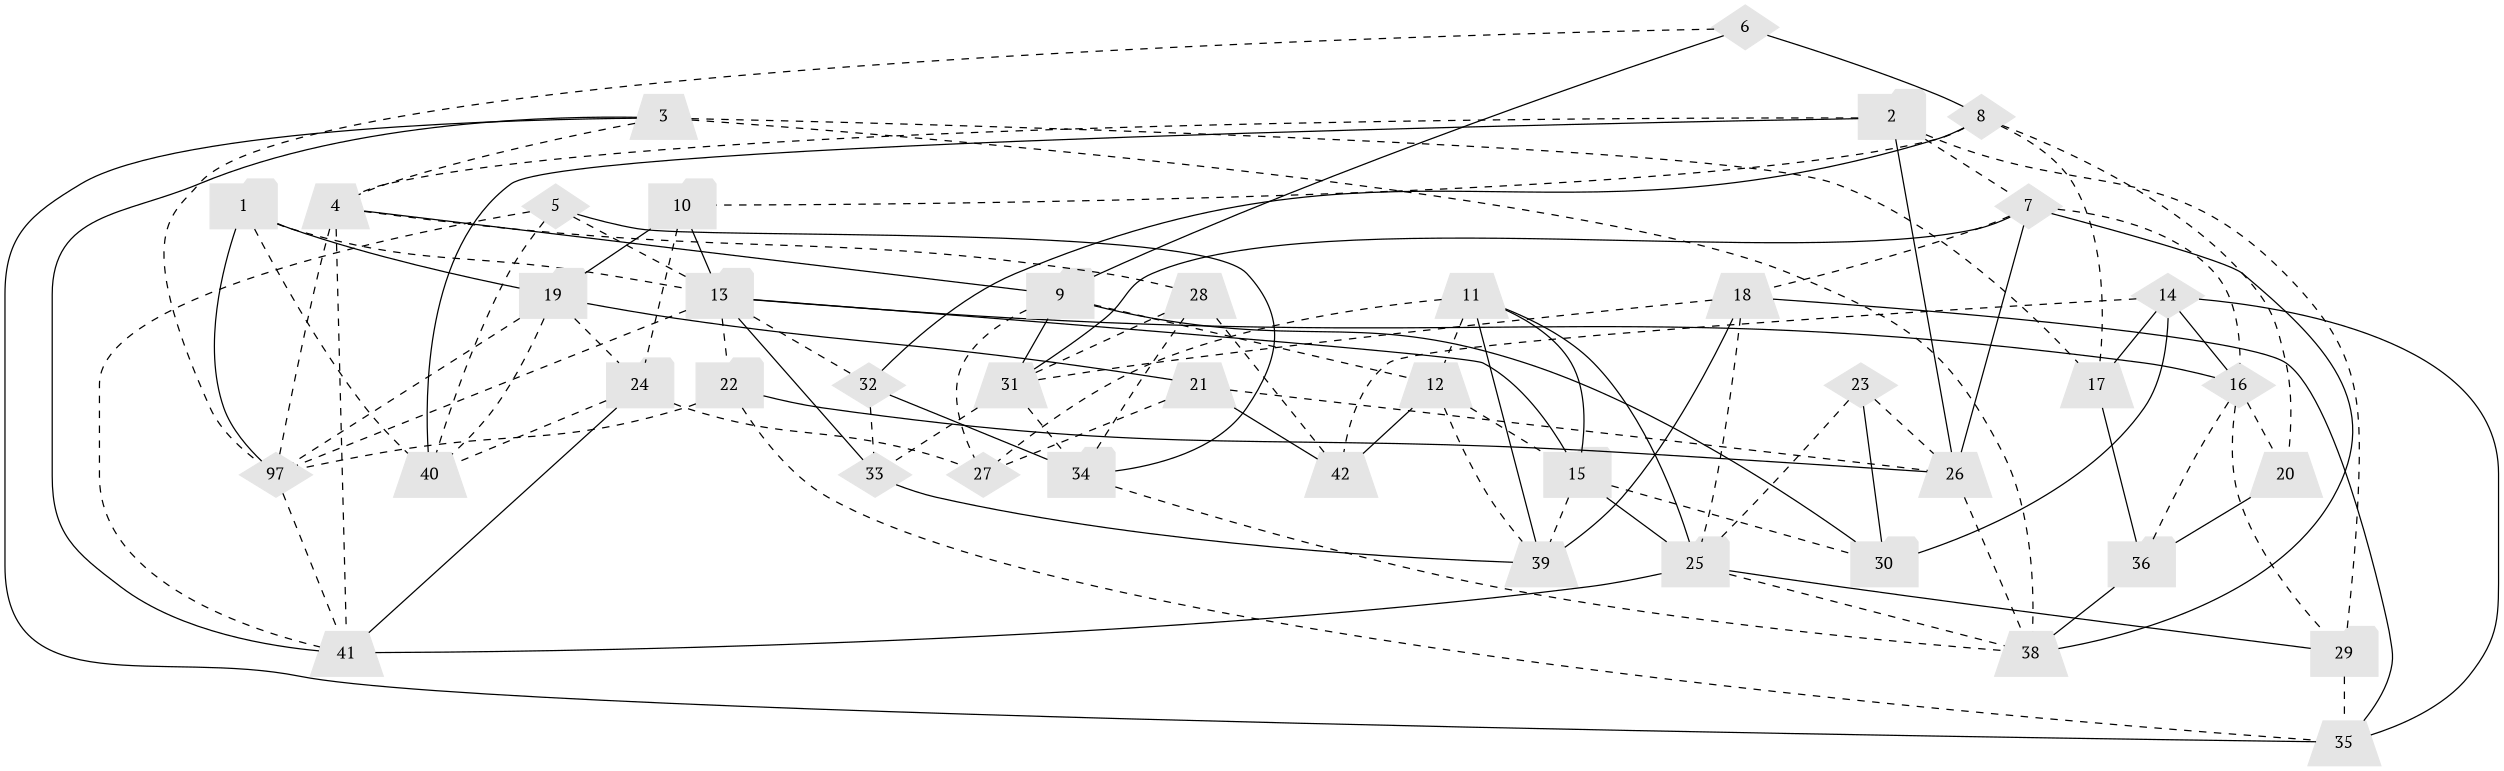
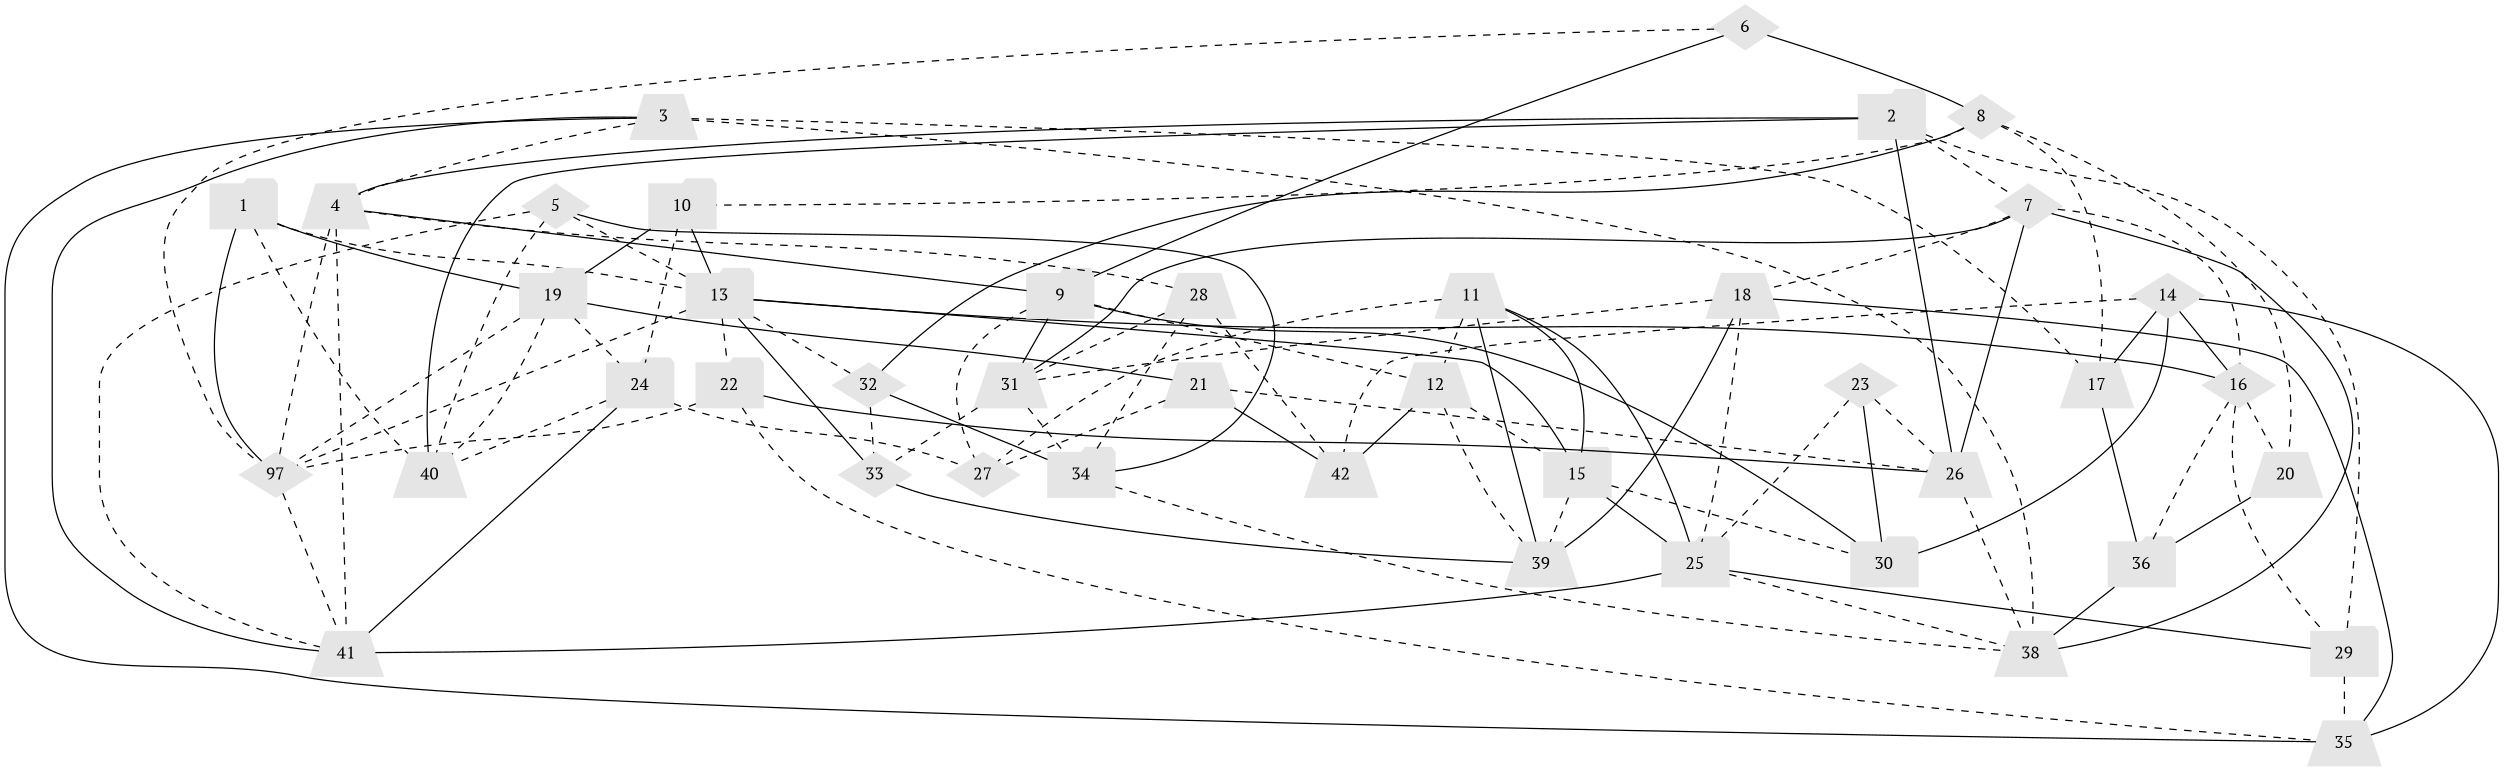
  graph {
    fontname="PT Serif"
    node [color=gray90 fontname="PT Serif" shape=trapezium style=filled]
    edge [fontname="PT Serif" style=dashed weight=1.0]
    1 [shape=folder]
    13 [shape=folder]
    19 [shape=folder]
    n4 [label=97 shape=diamond]
    40
    16 [shape=diamond]
    32 [shape=diamond]
    15 [shape=folder]
    22 [shape=folder]
    33 [shape=diamond]
    24 [shape=folder]
    21
    41
    2 [shape=folder]
    4
    7 [shape=diamond]
    26
    29 [shape=folder]
    9 [shape=folder]
    28
    38
    18
    31
    35
    3
    17
    36 [shape=folder]
    12
    27 [shape=diamond]
    30 [shape=folder]
    34 [shape=folder]
    42
    5 [shape=diamond]
    6 [shape=diamond]
    8 [shape=diamond]
    10 [shape=folder]
    20
    25 [shape=folder]
    39
    11
    14 [shape=diamond]
    23 [shape=diamond]
    1 -- 13
    1 -- 19 [style=solid]
    1 -- n4 [style=solid]
    1 -- 40
    13 -- n4 [weight=2.0]
    13 -- 16 [style=solid]
    13 -- 32
    13 -- 15 [style=solid]
    13 -- 22
    13 -- 33 [style=solid]
    19 -- n4
    19 -- 40
    19 -- 24
    19 -- 21 [style=solid]
    n4 -- 41
    16 -- 29
    16 -- 36
    16 -- 20
    32 -- 33
    32 -- 34 [style=solid]
    15 -- 30
    15 -- 25 [style=solid]
    15 -- 39
    22 -- n4
    22 -- 26 [style=solid]
    22 -- 35
    33 -- 39 [style=solid]
    24 -- 40
    24 -- 41 [style=solid]
    24 -- 27 [weight=2.0]
    21 -- 26
    21 -- 27
    21 -- 42 [style=solid]
    2 -- 40 [style=solid]
-   2 -- 4
+   2 -- 4 [style=solid]
    2 -- 7
    2 -- 26 [style=solid]
    2 -- 29 [weight=2.0]
    4 -- n4
    4 -- 41
    4 -- 9 [style=solid]
    4 -- 28
    7 -- 16
    7 -- 26 [style=solid]
    7 -- 38 [style=solid]
    7 -- 18
    7 -- 31 [style=solid]
    26 -- 38
    29 -- 35 [weight=2.0]
    9 -- 31 [style=solid]
    9 -- 12
    9 -- 27
    9 -- 30 [style=solid]
    28 -- 31
    28 -- 34 [weight=2.0]
    28 -- 42 [weight=2.0]
    18 -- 31
    18 -- 35 [style=solid]
    18 -- 25
    18 -- 39 [style=solid weight=2.0]
    31 -- 33
    31 -- 34
    3 -- 41 [style=solid]
    3 -- 4
    3 -- 38
    3 -- 35 [style=solid]
    3 -- 17 [weight=2.0]
    17 -- 36 [style=solid weight=2.0]
    36 -- 38 [style=solid]
    12 -- 15
    12 -- 42 [style=solid weight=2.0]
    12 -- 39
    34 -- 38
    5 -- 13
    5 -- 40
    5 -- 41
    5 -- 34 [style=solid]
    6 -- n4
    6 -- 9 [style=solid]
    6 -- 8 [style=solid weight=2.0]
    8 -- 32 [style=solid weight=2.0]
    8 -- 17
    8 -- 10
    8 -- 20 [weight=2.0]
    10 -- 13 [style=solid]
    10 -- 19 [style=solid]
    10 -- 24
    20 -- 36 [style=solid]
    25 -- 41 [style=solid weight=2.0]
    25 -- 29 [style=solid]
    25 -- 38
    11 -- 15 [style=solid]
    11 -- 12
    11 -- 27 [weight=2.0]
    11 -- 25 [style=solid]
    11 -- 39 [style=solid]
    14 -- 16 [style=solid]
    14 -- 35 [style=solid]
    14 -- 17 [style=solid]
    14 -- 30 [style=solid weight=2.0]
    14 -- 42
    23 -- 26
    23 -- 30 [style=solid weight=2.0]
    23 -- 25
  }
